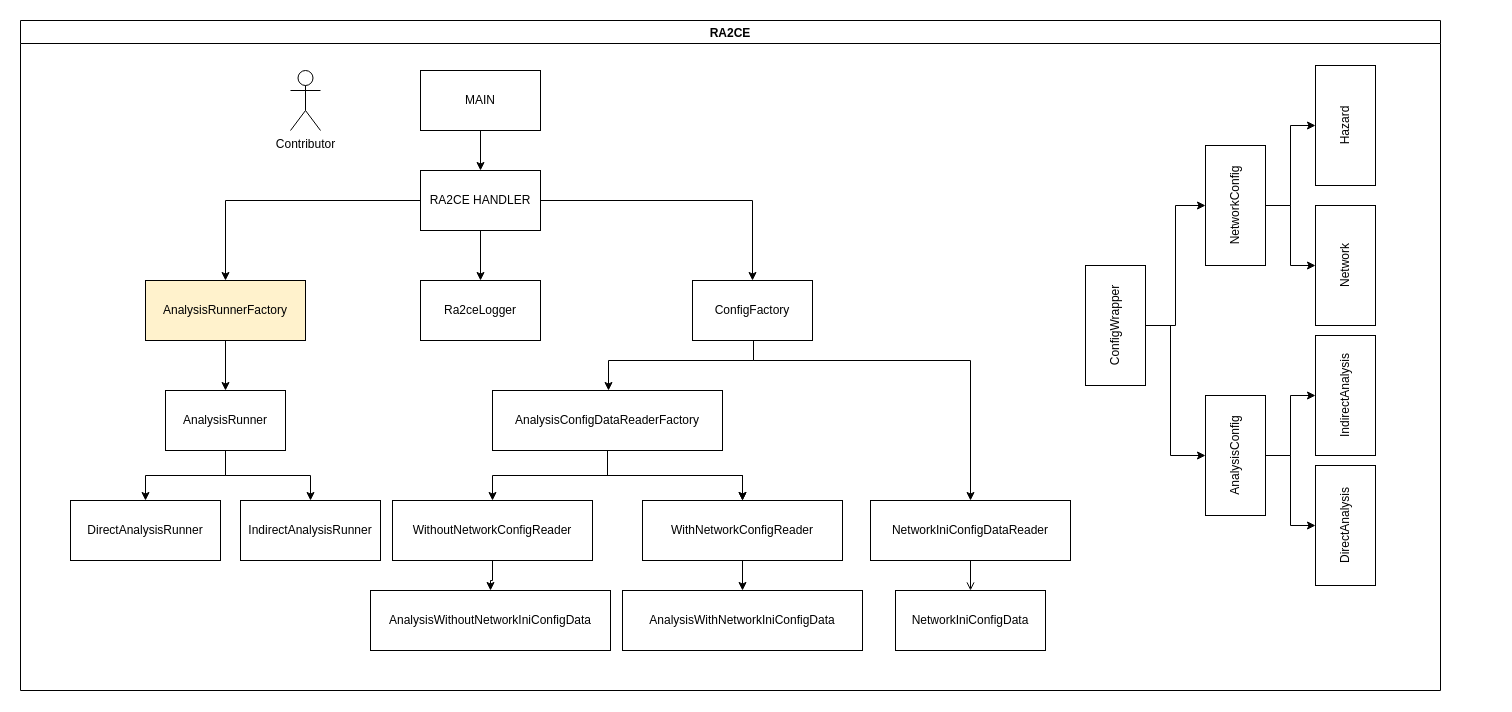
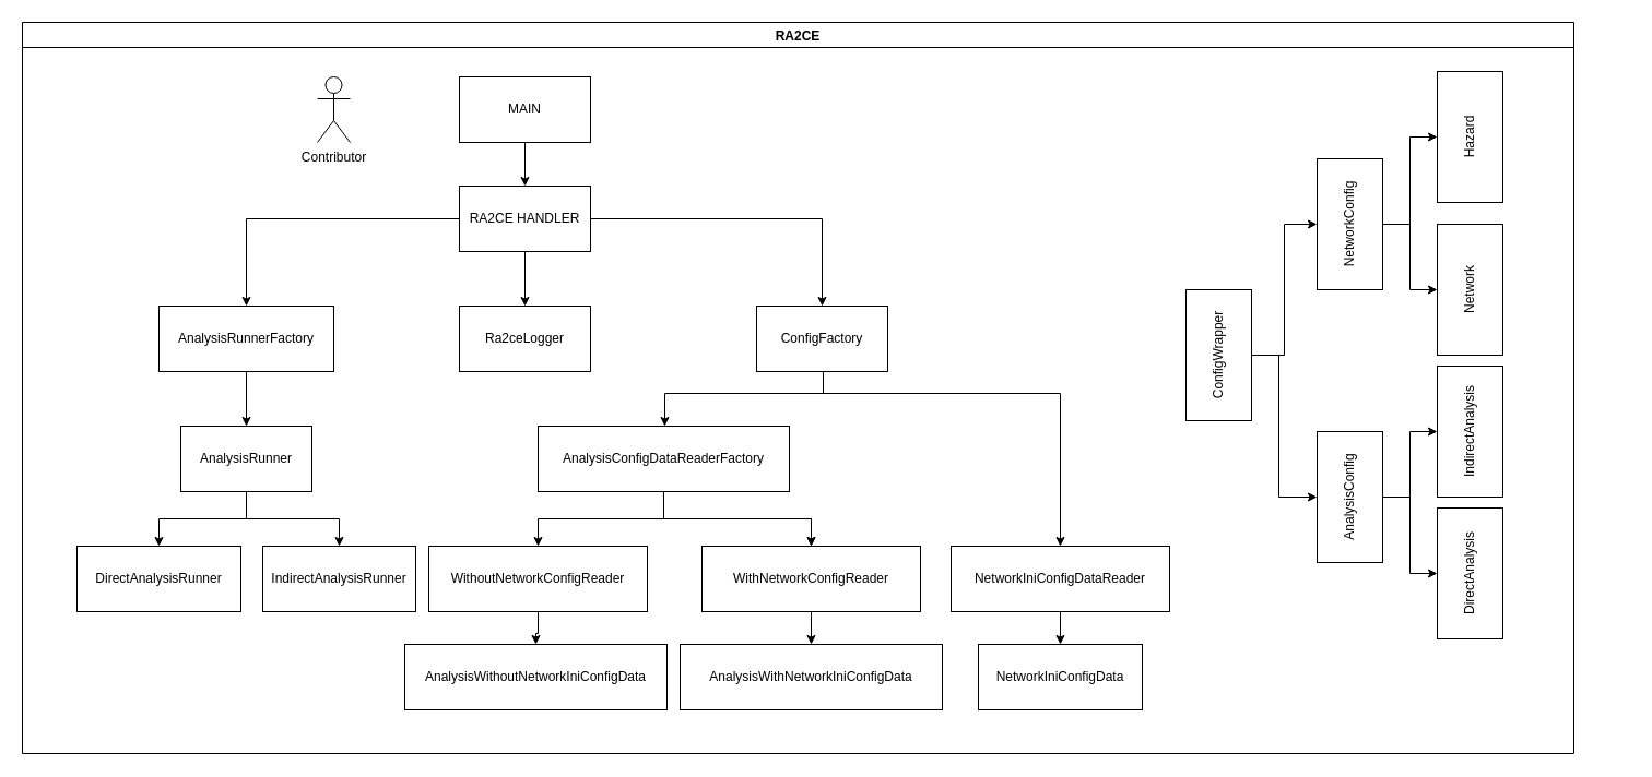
  <mxCell id="0" />
  <mxCell id="1" parent="0" />
  <mxCell id="2" value="RA2CE" style="swimlane;rotation=0;" vertex="1" parent="1"><mxGeometry x="20" y="20" width="1420" height="670" as="geometry" /></mxCell>
  <mxCell id="3" value="RA2CE HANDLER" style="rounded=0;whiteSpace=wrap;html=1;rotation=0;" vertex="1" parent="2"><mxGeometry x="400" y="150" width="120" height="60" as="geometry" /></mxCell>
  <mxCell id="4" value="ConfigFactory" style="rounded=0;whiteSpace=wrap;html=1;rotation=0;" vertex="1" parent="2"><mxGeometry x="672" y="260" width="120" height="60" as="geometry" /></mxCell>
  <mxCell id="5" style="edgeStyle=orthogonalEdgeStyle;rounded=0;orthogonalLoop=1;jettySize=auto;html=1;entryX=0.5;entryY=0;entryDx=0;entryDy=0;" edge="1" parent="2" source="3" target="4"><mxGeometry relative="1" as="geometry" /></mxCell>
  <mxCell id="6" value="" style="edgeStyle=orthogonalEdgeStyle;rounded=0;orthogonalLoop=1;jettySize=auto;html=1;" edge="1" parent="2" source="3" target="40"><mxGeometry relative="1" as="geometry" /></mxCell>
  <mxCell id="7" value="Ra2ceLogger" style="whiteSpace=wrap;html=1;rounded=0;rotation=0;" vertex="1" parent="2"><mxGeometry x="400" y="260" width="120" height="60" as="geometry" /></mxCell>
  <mxCell id="8" style="edgeStyle=orthogonalEdgeStyle;rounded=0;orthogonalLoop=1;jettySize=auto;html=1;exitX=0.5;exitY=1;exitDx=0;exitDy=0;" edge="1" parent="2" source="3" target="7"><mxGeometry relative="1" as="geometry" /></mxCell>
  <mxCell id="9" value="" style="edgeStyle=orthogonalEdgeStyle;rounded=0;orthogonalLoop=1;jettySize=auto;html=1;" edge="1" parent="2" source="4" target="49"><mxGeometry relative="1" as="geometry"><Array as="points"><mxPoint x="733" y="340" /><mxPoint x="950" y="340" /></Array></mxGeometry></mxCell>
  <mxCell id="10" value="" style="edgeStyle=orthogonalEdgeStyle;rounded=0;orthogonalLoop=1;jettySize=auto;html=1;" edge="1" parent="2" source="4" target="30"><mxGeometry relative="1" as="geometry"><Array as="points"><mxPoint x="733" y="340" /><mxPoint x="588" y="340" /></Array></mxGeometry></mxCell>
  <mxCell id="11" style="edgeStyle=orthogonalEdgeStyle;rounded=0;orthogonalLoop=1;jettySize=auto;html=1;exitX=0.5;exitY=1;exitDx=0;exitDy=0;" edge="1" parent="2" source="12" target="3"><mxGeometry relative="1" as="geometry" /></mxCell>
  <mxCell id="12" value="MAIN" style="rounded=0;whiteSpace=wrap;html=1;rotation=0;" vertex="1" parent="2"><mxGeometry x="400" y="50" width="120" height="60" as="geometry" /></mxCell>
  <mxCell id="13" value="Contributor" style="shape=umlActor;verticalLabelPosition=bottom;verticalAlign=top;html=1;outlineConnect=0;rotation=0;" vertex="1" parent="2"><mxGeometry x="270" y="50" width="30" height="60" as="geometry" /></mxCell>
  <mxCell id="14" value="" style="group;rotation=-90;" vertex="1" connectable="0" parent="2"><mxGeometry x="950" y="160" width="520" height="290" as="geometry" /></mxCell>
  <mxCell id="15" value="ConfigWrapper" style="rounded=0;whiteSpace=wrap;html=1;rotation=-90;" vertex="1" parent="14"><mxGeometry x="85" y="115" width="120" height="60" as="geometry" /></mxCell>
  <mxCell id="16" value="AnalysisConfig" style="rounded=0;whiteSpace=wrap;html=1;rotation=-90;" vertex="1" parent="14"><mxGeometry x="205" y="245" width="120" height="60" as="geometry" /></mxCell>
  <mxCell id="17" value="NetworkConfig" style="whiteSpace=wrap;html=1;rounded=0;rotation=-90;" vertex="1" parent="14"><mxGeometry x="205" y="-5" width="120" height="60" as="geometry" /></mxCell>
  <mxCell id="18" value="DirectAnalysis" style="rounded=0;whiteSpace=wrap;html=1;rotation=-90;" vertex="1" parent="14"><mxGeometry x="315" y="315" width="120" height="60" as="geometry" /></mxCell>
  <mxCell id="19" value="IndirectAnalysis" style="rounded=0;whiteSpace=wrap;html=1;rotation=-90;" vertex="1" parent="14"><mxGeometry x="315" y="185" width="120" height="60" as="geometry" /></mxCell>
  <mxCell id="20" value="Network" style="rounded=0;whiteSpace=wrap;html=1;rotation=-90;" vertex="1" parent="14"><mxGeometry x="315" y="55" width="120" height="60" as="geometry" /></mxCell>
  <mxCell id="21" value="Hazard" style="rounded=0;whiteSpace=wrap;html=1;rotation=-90;" vertex="1" parent="14"><mxGeometry x="315" y="-85" width="120" height="60" as="geometry" /></mxCell>
  <mxCell id="22" style="edgeStyle=orthogonalEdgeStyle;rounded=0;orthogonalLoop=1;jettySize=auto;html=1;exitX=0.5;exitY=1;exitDx=0;exitDy=0;" edge="1" parent="14" source="15" target="16"><mxGeometry relative="1" as="geometry"><Array as="points"><mxPoint x="200" y="145" /><mxPoint x="200" y="275" /></Array></mxGeometry></mxCell>
  <mxCell id="23" value="" style="edgeStyle=orthogonalEdgeStyle;rounded=0;orthogonalLoop=1;jettySize=auto;html=1;" edge="1" parent="14" source="15" target="17"><mxGeometry relative="1" as="geometry"><Array as="points" /></mxGeometry></mxCell>
  <mxCell id="24" style="edgeStyle=orthogonalEdgeStyle;rounded=0;orthogonalLoop=1;jettySize=auto;html=1;exitX=0.5;exitY=1;exitDx=0;exitDy=0;" edge="1" parent="14" source="16" target="18"><mxGeometry relative="1" as="geometry" /></mxCell>
  <mxCell id="25" style="edgeStyle=orthogonalEdgeStyle;rounded=0;orthogonalLoop=1;jettySize=auto;html=1;exitX=0.5;exitY=1;exitDx=0;exitDy=0;" edge="1" parent="14" source="16" target="19"><mxGeometry relative="1" as="geometry" /></mxCell>
  <mxCell id="26" style="edgeStyle=orthogonalEdgeStyle;rounded=0;orthogonalLoop=1;jettySize=auto;html=1;exitX=0.5;exitY=1;exitDx=0;exitDy=0;" edge="1" parent="14" source="17" target="20"><mxGeometry relative="1" as="geometry" /></mxCell>
  <mxCell id="27" style="edgeStyle=orthogonalEdgeStyle;rounded=0;orthogonalLoop=1;jettySize=auto;html=1;exitX=0.5;exitY=1;exitDx=0;exitDy=0;" edge="1" parent="14" source="17" target="21"><mxGeometry relative="1" as="geometry" /></mxCell>
  <mxCell id="28" value="" style="group" vertex="1" connectable="0" parent="2"><mxGeometry x="350" y="370" width="492" height="260" as="geometry" /></mxCell>
  <mxCell id="29" value="AnalysisWithNetworkIniConfigData" style="whiteSpace=wrap;html=1;rounded=0;rotation=0;" vertex="1" parent="28"><mxGeometry x="252" y="200" width="240" height="60" as="geometry" /></mxCell>
  <mxCell id="30" value="AnalysisConfigDataReaderFactory" style="whiteSpace=wrap;html=1;rounded=0;rotation=0;" vertex="1" parent="28"><mxGeometry x="122" width="230" height="60" as="geometry" /></mxCell>
  <mxCell id="31" value="WithNetworkConfigReader" style="whiteSpace=wrap;html=1;rounded=0;rotation=0;" vertex="1" parent="28"><mxGeometry x="272" y="110" width="200" height="60" as="geometry" /></mxCell>
  <mxCell id="32" value="WithoutNetworkConfigReader" style="whiteSpace=wrap;html=1;rounded=0;rotation=0;" vertex="1" parent="28"><mxGeometry x="22" y="110" width="200" height="60" as="geometry" /></mxCell>
  <mxCell id="33" value="AnalysisWithoutNetworkIniConfigData" style="whiteSpace=wrap;html=1;rounded=0;rotation=0;" vertex="1" parent="28"><mxGeometry y="200" width="240" height="60" as="geometry" /></mxCell>
  <mxCell id="34" style="edgeStyle=orthogonalEdgeStyle;rounded=0;orthogonalLoop=1;jettySize=auto;html=1;" edge="1" parent="28" source="31" target="29"><mxGeometry relative="1" as="geometry" /></mxCell>
  <mxCell id="35" value="" style="edgeStyle=orthogonalEdgeStyle;rounded=0;orthogonalLoop=1;jettySize=auto;html=1;" edge="1" parent="28" source="30" target="31"><mxGeometry relative="1" as="geometry" /></mxCell>
  <mxCell id="36" value="" style="edgeStyle=orthogonalEdgeStyle;rounded=0;orthogonalLoop=1;jettySize=auto;html=1;" edge="1" parent="28" source="30" target="31"><mxGeometry relative="1" as="geometry" /></mxCell>
  <mxCell id="37" value="" style="edgeStyle=orthogonalEdgeStyle;rounded=0;orthogonalLoop=1;jettySize=auto;html=1;" edge="1" parent="28" source="30" target="32"><mxGeometry relative="1" as="geometry" /></mxCell>
  <mxCell id="38" style="edgeStyle=orthogonalEdgeStyle;rounded=0;orthogonalLoop=1;jettySize=auto;html=1;exitX=0.5;exitY=1;exitDx=0;exitDy=0;" edge="1" parent="28" source="32" target="33"><mxGeometry relative="1" as="geometry" /></mxCell>
  <mxCell id="39" value="" style="group" vertex="1" connectable="0" parent="2"><mxGeometry x="50" y="260" width="310" height="280" as="geometry" /></mxCell>
- <mxCell id="40" value="AnalysisRunnerFactory" style="whiteSpace=wrap;html=1;rounded=0;rotation=0;fillColor=#fff2cc;" vertex="1" parent="39"><mxGeometry x="75" width="160" height="60" as="geometry" /></mxCell>
+ <mxCell id="40" value="AnalysisRunnerFactory" style="whiteSpace=wrap;html=1;rounded=0;rotation=0;" vertex="1" parent="39"><mxGeometry x="75" width="160" height="60" as="geometry" /></mxCell>
  <mxCell id="41" value="AnalysisRunner" style="whiteSpace=wrap;html=1;rounded=0;rotation=0;" vertex="1" parent="39"><mxGeometry x="95" y="110" width="120" height="60" as="geometry" /></mxCell>
  <mxCell id="42" value="IndirectAnalysisRunner" style="whiteSpace=wrap;html=1;rounded=0;rotation=0;" vertex="1" parent="39"><mxGeometry x="170" y="220" width="140" height="60" as="geometry" /></mxCell>
  <mxCell id="43" value="DirectAnalysisRunner" style="whiteSpace=wrap;html=1;rounded=0;rotation=0;" vertex="1" parent="39"><mxGeometry y="220" width="150" height="60" as="geometry" /></mxCell>
  <mxCell id="44" value="" style="edgeStyle=orthogonalEdgeStyle;rounded=0;orthogonalLoop=1;jettySize=auto;html=1;" edge="1" parent="39" source="40" target="41"><mxGeometry relative="1" as="geometry" /></mxCell>
  <mxCell id="45" value="" style="edgeStyle=orthogonalEdgeStyle;rounded=0;orthogonalLoop=1;jettySize=auto;html=1;" edge="1" parent="39" source="41" target="42"><mxGeometry relative="1" as="geometry" /></mxCell>
  <mxCell id="46" style="edgeStyle=orthogonalEdgeStyle;rounded=0;orthogonalLoop=1;jettySize=auto;html=1;" edge="1" parent="39" source="41" target="43"><mxGeometry relative="1" as="geometry" /></mxCell>
  <mxCell id="47" value="" style="group" vertex="1" connectable="0" parent="2"><mxGeometry x="850" y="480" width="200" height="150" as="geometry" /></mxCell>
  <mxCell id="48" value="NetworkIniConfigData" style="whiteSpace=wrap;html=1;rounded=0;rotation=0;" vertex="1" parent="47"><mxGeometry x="25" y="90" width="150" height="60" as="geometry" /></mxCell>
  <mxCell id="49" value="NetworkIniConfigDataReader" style="whiteSpace=wrap;html=1;rounded=0;rotation=0;" vertex="1" parent="47"><mxGeometry width="200" height="60" as="geometry" /></mxCell>
- <mxCell id="50" style="edgeStyle=orthogonalEdgeStyle;rounded=0;orthogonalLoop=1;jettySize=auto;html=1;endArrow=open;" edge="1" parent="47" source="49" target="48"><mxGeometry relative="1" as="geometry" /></mxCell>
+ <mxCell id="50" style="edgeStyle=orthogonalEdgeStyle;rounded=0;orthogonalLoop=1;jettySize=auto;html=1;" edge="1" parent="47" source="49" target="48"><mxGeometry relative="1" as="geometry" /></mxCell>
